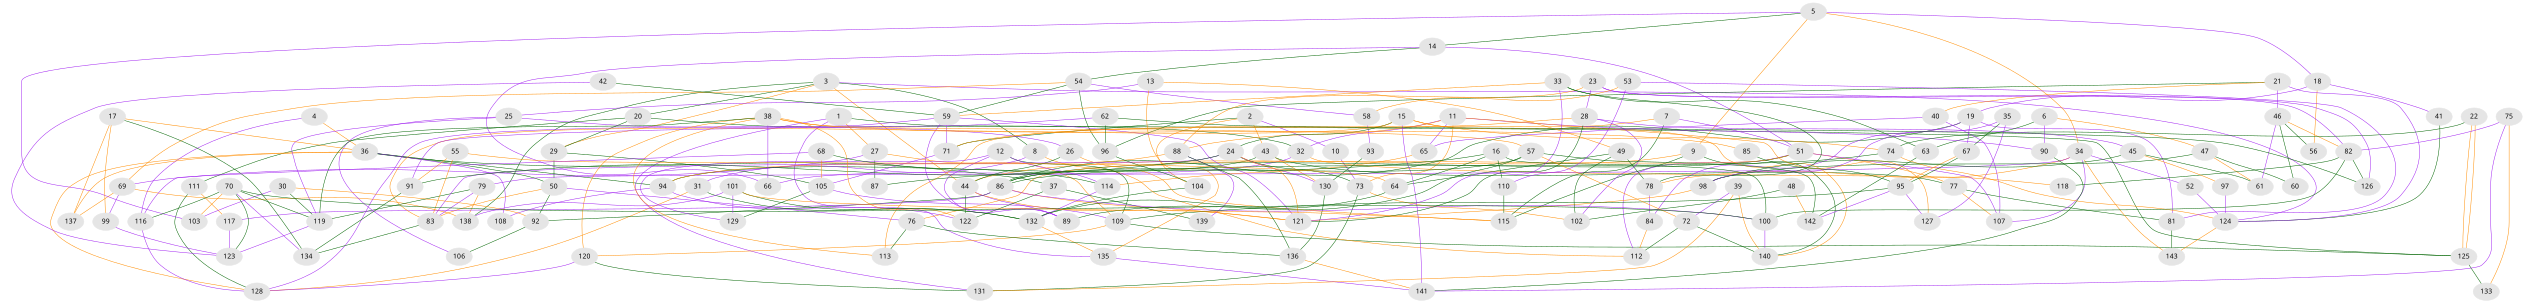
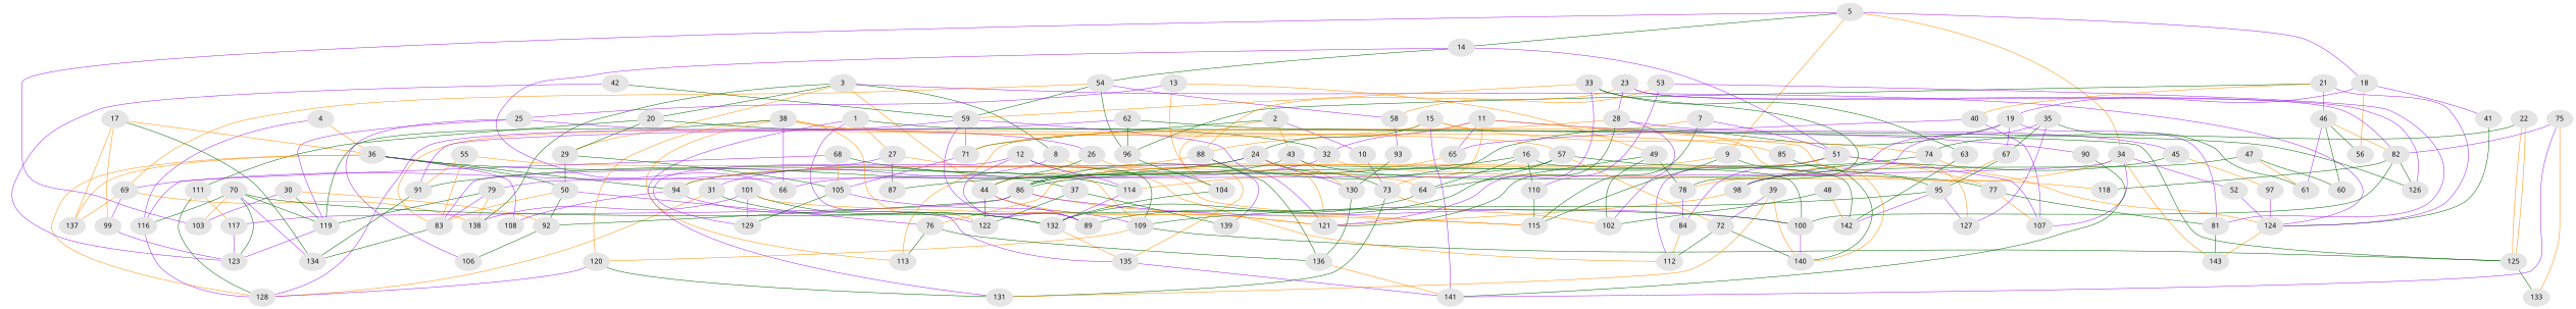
  graph {
    fontname="Noto Sans"
    node [color=gray90 fontname="Noto Sans" style=filled]
    edge [color=darkgreen fontname="Noto Sans"]
    1
    27
    125
    131
    135
    109
    87
    69
    133
    141
    2
    10
    43
    71
    104
    73
    130
    94
    77
    105
    132
    3
    8
    20
    29
    44
    124
    138
    31
    112
    32
    111
    50
    89
    121
    122
    143
    4
    36
    116
    137
    128
    37
    108
    5
    9
    14
    18
    34
    103
    115
    140
    51
    54
    66
    19
    41
    56
    78
    52
    79
    107
-   6
    47
    63
    90
    61
    98
    60
    142
    7
    113
    86
    76
    102
    11
    65
    88
    127
    118
    114
    139
    136
    12
    129
    120
    13
    25
    49
    26
    106
    119
    64
    96
    59
    58
    15
    24
    74
    83
    91
    134
    16
    100
    110
    17
    99
    123
    67
    81
    84
    95
    92
    117
    21
    40
    46
    82
    22
    23
    28
    126
    45
    97
    30
    33
    35
    38
    57
    85
    72
    39
    42
    48
    53
    93
    55
    62
    68
    70
    75
    101
    1 -- 27 [color=darkorange]
    1 -- 125
    1 -- 131 [color=purple]
    1 -- 135 [color=purple]
    27 -- 109 [color=darkorange]
    27 -- 87
    27 -- 69 [color=purple]
    125 -- 133
    135 -- 141 [color=purple]
    109 -- 125
    109 -- 120 [color=darkorange]
    69 -- 138 [color=darkorange]
    69 -- 137 [color=darkorange]
    69 -- 99 [color=purple]
    2 -- 10 [color=purple]
    2 -- 43 [color=darkorange]
    2 -- 71
    2 -- 104 [color=darkorange]
    10 -- 73 [color=purple]
    43 -- 130 [color=darkorange]
    43 -- 94
    43 -- 77
    71 -- 105 [color=purple]
    104 -- 132
    73 -- 131
    73 -- 102 [color=darkorange]
    130 -- 136
    94 -- 122 [color=purple]
    94 -- 108 [color=purple]
    77 -- 107 [color=darkorange]
    77 -- 81
    105 -- 109 [color=purple]
    105 -- 129
    132 -- 135 [color=darkorange]
    3 -- 8
    3 -- 20
    3 -- 29 [color=darkorange]
    3 -- 44 [color=darkorange]
    3 -- 124 [color=purple]
    3 -- 138
    8 -- 31 [color=purple]
    8 -- 112 [color=darkorange]
    20 -- 29
    20 -- 32
    20 -- 111
    29 -- 105
    29 -- 50
    44 -- 89 [color=purple]
    44 -- 121 [color=darkorange]
    44 -- 122
    124 -- 143 [color=darkorange]
    31 -- 132
    31 -- 128 [color=darkorange]
    32 -- 66 [color=purple]
    32 -- 118 [color=darkorange]
    111 -- 128
    111 -- 117 [color=darkorange]
    50 -- 76 [color=purple]
    50 -- 83 [color=darkorange]
    50 -- 92
    4 -- 36 [color=darkorange]
    4 -- 116 [color=purple]
    36 -- 94
    36 -- 50
    36 -- 137 [color=darkorange]
    36 -- 128 [color=darkorange]
    36 -- 37
    36 -- 108 [color=purple]
    116 -- 128 [color=purple]
    37 -- 122
    37 -- 139
    5 -- 9 [color=darkorange]
    5 -- 14
    5 -- 18 [color=purple]
    5 -- 34 [color=darkorange]
    5 -- 103 [color=purple]
    9 -- 44 [color=darkorange]
    9 -- 115
    9 -- 140
    14 -- 51 [color=purple]
    14 -- 54
    14 -- 66 [color=purple]
    18 -- 19 [color=purple]
    18 -- 41 [color=purple]
    18 -- 56 [color=darkorange]
    34 -- 143 [color=darkorange]
    34 -- 78 [color=darkorange]
    34 -- 52 [color=purple]
    34 -- 79 [color=purple]
    34 -- 107 [color=purple]
    51 -- 77 [color=darkorange]
    51 -- 112 [color=purple]
    51 -- 107 [color=purple]
    51 -- 86
    51 -- 76 [color=darkorange]
    54 -- 69 [color=darkorange]
    54 -- 96
    54 -- 59
    54 -- 58 [color=purple]
    19 -- 86
    19 -- 67 [color=purple]
    19 -- 81 [color=purple]
    19 -- 84 [color=purple]
    41 -- 124
    78 -- 84 [color=purple]
    52 -- 124 [color=purple]
    79 -- 138 [color=darkorange]
    79 -- 119
    79 -- 83 [color=purple]
-   6 -- 47 [color=darkorange]
-   6 -- 63
-   6 -- 90 [color=purple]
    47 -- 61 [color=darkorange]
    47 -- 98
    47 -- 60
    63 -- 142
    90 -- 141
    98 -- 121 [color=darkorange]
    7 -- 115
    7 -- 51 [color=purple]
    7 -- 113 [color=darkorange]
    86 -- 121 [color=darkorange]
    86 -- 100 [color=purple]
    86 -- 92
    86 -- 117 [color=purple]
    76 -- 113
    76 -- 136
    11 -- 73 [color=darkorange]
    11 -- 32 [color=purple]
    11 -- 90 [color=purple]
    11 -- 65 [color=purple]
    11 -- 88 [color=darkorange]
    11 -- 127 [color=darkorange]
    65 -- 114 [color=darkorange]
    88 -- 94 [color=darkorange]
    88 -- 139 [color=purple]
    88 -- 136
    114 -- 132 [color=purple]
    136 -- 141 [color=darkorange]
    12 -- 109
    12 -- 89 [color=purple]
    12 -- 114 [color=purple]
    12 -- 129 [color=purple]
    120 -- 131
    120 -- 128 [color=purple]
    13 -- 135 [color=darkorange]
    13 -- 25 [color=purple]
    13 -- 49 [color=darkorange]
    25 -- 26 [color=purple]
    25 -- 106 [color=purple]
    25 -- 119 [color=purple]
    49 -- 78
    49 -- 102
    49 -- 64
    26 -- 44
    26 -- 115 [color=darkorange]
    119 -- 123 [color=purple]
    64 -- 132
    96 -- 104
    59 -- 71 [color=purple]
    59 -- 89 [color=purple]
    59 -- 121 [color=purple]
    59 -- 128 [color=purple]
    58 -- 93 [color=purple]
    15 -- 141 [color=purple]
    15 -- 140 [color=darkorange]
    15 -- 24
    15 -- 74 [color=darkorange]
    15 -- 83 [color=darkorange]
    24 -- 73
    24 -- 130 [color=purple]
    24 -- 121 [color=darkorange]
    24 -- 83 [color=purple]
    24 -- 91
    74 -- 124 [color=darkorange]
    74 -- 86
    83 -- 134
    91 -- 134
    16 -- 87
    16 -- 64
    16 -- 100
    16 -- 110
    100 -- 140 [color=purple]
    110 -- 115
    17 -- 36 [color=darkorange]
    17 -- 137 [color=darkorange]
    17 -- 134
    17 -- 99 [color=darkorange]
    99 -- 123 [color=purple]
    67 -- 95 [color=darkorange]
    67 -- 95
    81 -- 143
    84 -- 112 [color=darkorange]
    95 -- 109
    95 -- 142 [color=purple]
    95 -- 127 [color=purple]
    92 -- 106
    117 -- 123 [color=purple]
    21 -- 124 [color=purple]
    21 -- 96
    21 -- 40 [color=darkorange]
    21 -- 46 [color=purple]
    40 -- 107 [color=purple]
    40 -- 65 [color=purple]
    46 -- 56
    46 -- 61 [color=purple]
    46 -- 60
    46 -- 82 [color=darkorange]
    82 -- 118
    82 -- 100
    82 -- 126
    22 -- 125 [color=darkorange]
    22 -- 125 [color=darkorange]
    22 -- 74
    23 -- 88 [color=darkorange]
    23 -- 82 [color=purple]
    23 -- 28 [color=purple]
    23 -- 126 [color=purple]
    28 -- 71 [color=darkorange]
    28 -- 121
    28 -- 102 [color=purple]
    28 -- 45 [color=purple]
    45 -- 98
    45 -- 97 [color=darkorange]
    97 -- 124 [color=purple]
    30 -- 103 [color=purple]
    30 -- 119
    30 -- 92 [color=darkorange]
    33 -- 121 [color=purple]
    33 -- 78
    33 -- 63
    33 -- 59 [color=darkorange]
-   45 -- 61
+   35 -- 61
    35 -- 98 [color=purple]
    35 -- 127 [color=purple]
    35 -- 67
    38 -- 122 [color=darkorange]
    38 -- 66 [color=purple]
    38 -- 113 [color=darkorange]
    38 -- 120 [color=darkorange]
    38 -- 119
    38 -- 57 [color=darkorange]
    38 -- 85 [color=darkorange]
    57 -- 89
    57 -- 142
    57 -- 86
    57 -- 72 [color=darkorange]
    85 -- 95
    72 -- 112
    72 -- 140
    39 -- 131 [color=darkorange]
    39 -- 140 [color=darkorange]
    39 -- 72 [color=purple]
    42 -- 59
    42 -- 123 [color=purple]
    48 -- 142 [color=darkorange]
    48 -- 102
    53 -- 58 [color=darkorange]
    53 -- 110 [color=purple]
    53 -- 81 [color=purple]
    93 -- 130
    55 -- 64 [color=darkorange]
    55 -- 83 [color=darkorange]
    55 -- 91 [color=darkorange]
    62 -- 96
    62 -- 91 [color=purple]
    62 -- 126
    68 -- 105 [color=darkorange]
    68 -- 116 [color=purple]
    68 -- 114
    70 -- 116
    70 -- 103 [color=darkorange]
    70 -- 119
    70 -- 134 [color=purple]
    70 -- 100
    70 -- 123
    75 -- 133 [color=darkorange]
    75 -- 141 [color=purple]
    75 -- 82 [color=purple]
    101 -- 132
    101 -- 138 [color=purple]
    101 -- 115 [color=darkorange]
    101 -- 129 [color=purple]
  }
